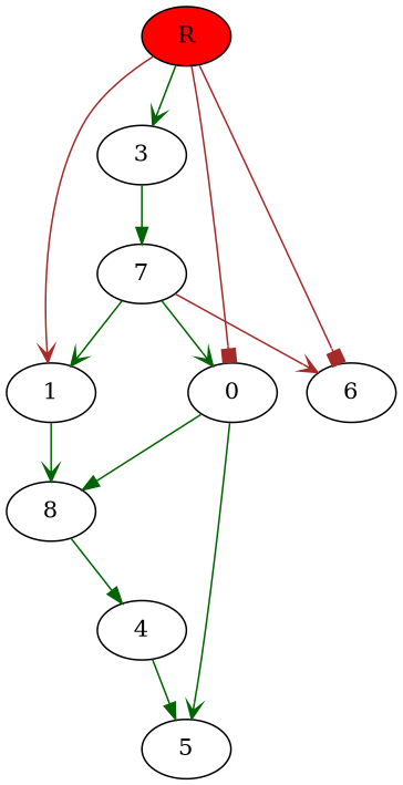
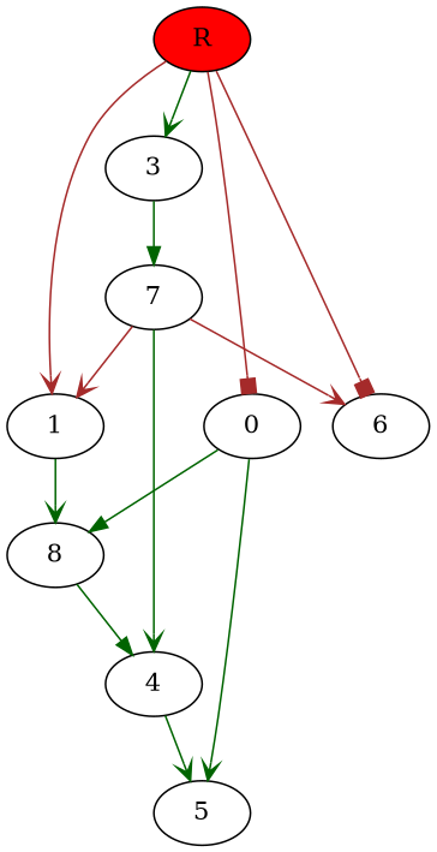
  digraph {
    edge [arrowhead=vee color=darkgreen]
    1
    8
    4
    n4 [label=0]
    5
    3
    7
    6
    R [fillcolor="#ff0000" style=filled]
    1 -> 8
    8 -> 4 [arrowhead=normal]
-   4 -> 5 [arrowhead=normal]
+   4 -> 5
    n4 -> 8 [arrowhead=normal]
    n4 -> 5
    3 -> 7 [arrowhead=normal]
-   7 -> 1
-   7 -> n4
+   7 -> 1 [color=brown]
+   7 -> 4
    7 -> 6 [color=brown]
    R -> 1 [color=brown]
    R -> n4 [arrowhead=box color=brown]
    R -> 3
    R -> 6 [arrowhead=box color=brown]
  }
